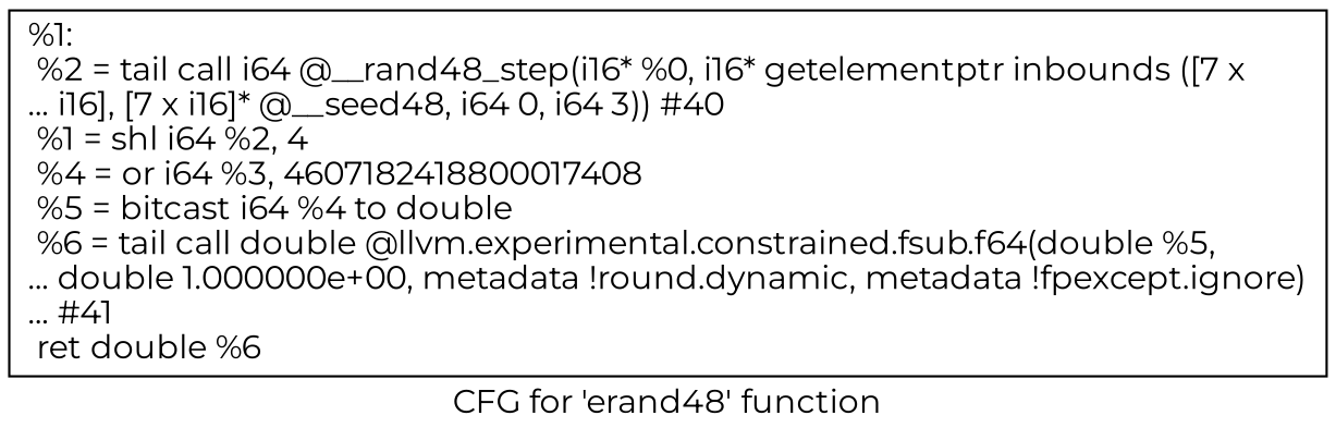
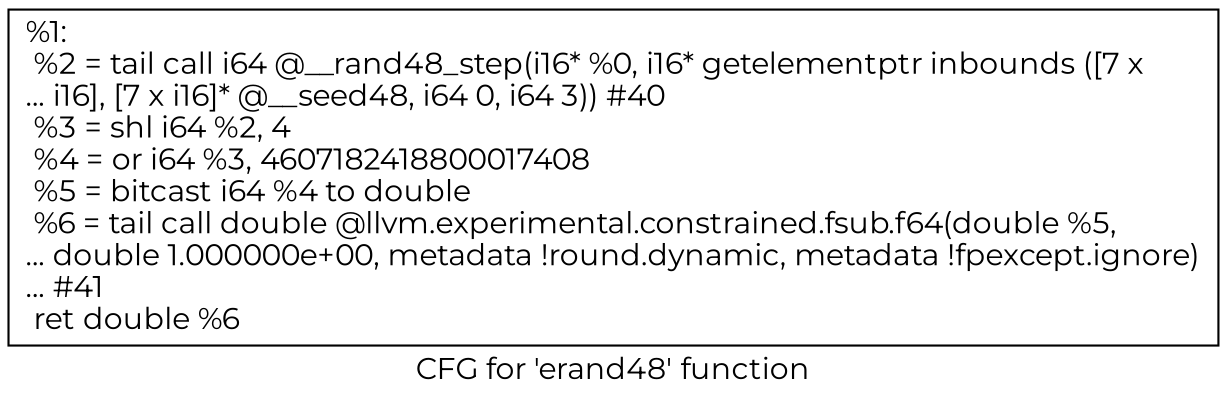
  digraph {
    label="CFG for 'erand48' function"
    fontname=Montserrat
-   n1 [label="{%1:\l  %2 = tail call i64 @__rand48_step(i16* %0, i16* getelementptr inbounds ([7 x\l... i16], [7 x i16]* @__seed48, i64 0, i64 3)) #40\l  %1 = shl i64 %2, 4\l  %4 = or i64 %3, 4607182418800017408\l  %5 = bitcast i64 %4 to double\l  %6 = tail call double @llvm.experimental.constrained.fsub.f64(double %5,\l... double 1.000000e+00, metadata !round.dynamic, metadata !fpexcept.ignore)\l... #41\l  ret double %6\l}" shape=record fontname=Montserrat]
+   n1 [label="{%1:\l  %2 = tail call i64 @__rand48_step(i16* %0, i16* getelementptr inbounds ([7 x\l... i16], [7 x i16]* @__seed48, i64 0, i64 3)) #40\l  %3 = shl i64 %2, 4\l  %4 = or i64 %3, 4607182418800017408\l  %5 = bitcast i64 %4 to double\l  %6 = tail call double @llvm.experimental.constrained.fsub.f64(double %5,\l... double 1.000000e+00, metadata !round.dynamic, metadata !fpexcept.ignore)\l... #41\l  ret double %6\l}" shape=record fontname=Montserrat]
  }
